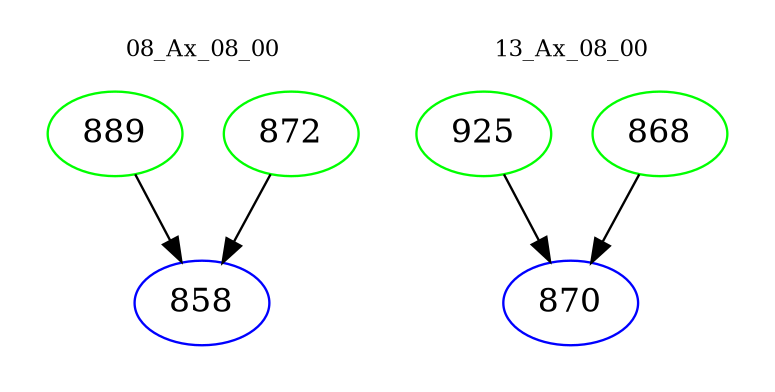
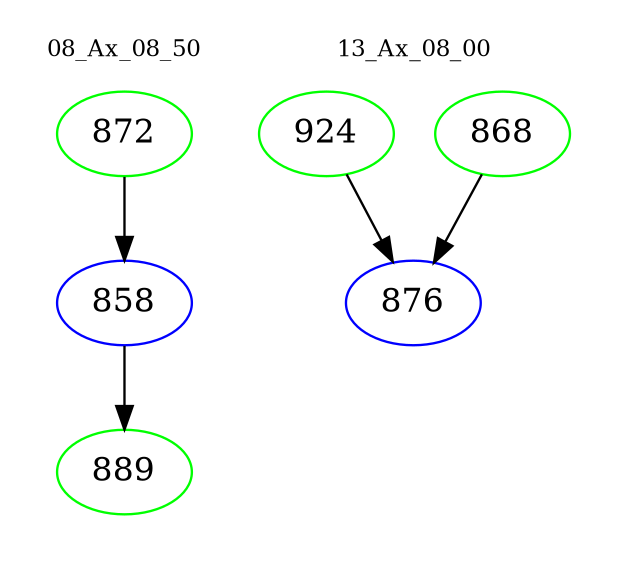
  digraph {
    node [color=green]
    edge [color=black]
    n1 [label=872]
    n2 [color=blue label=858]
    n3 [label=889]
    n4 [label=868]
-   n5 [color=blue label=870]
-   n6 [label=925]
+   n5 [color=blue label=876]
+   n6 [label=924]
    subgraph cluster_1 {
      color=white
      fontsize=10
-     label="08_Ax_08_00"
+     label="08_Ax_08_50"
      n1
      n2
      n3
    }
    subgraph cluster_2 {
      color=white
      fontsize=10
      label="13_Ax_08_00"
      n4
      n5
      n6
    }
    n1 -> n2
-   n3 -> n2
+   n2 -> n3
    n4 -> n5
    n6 -> n5
  }
